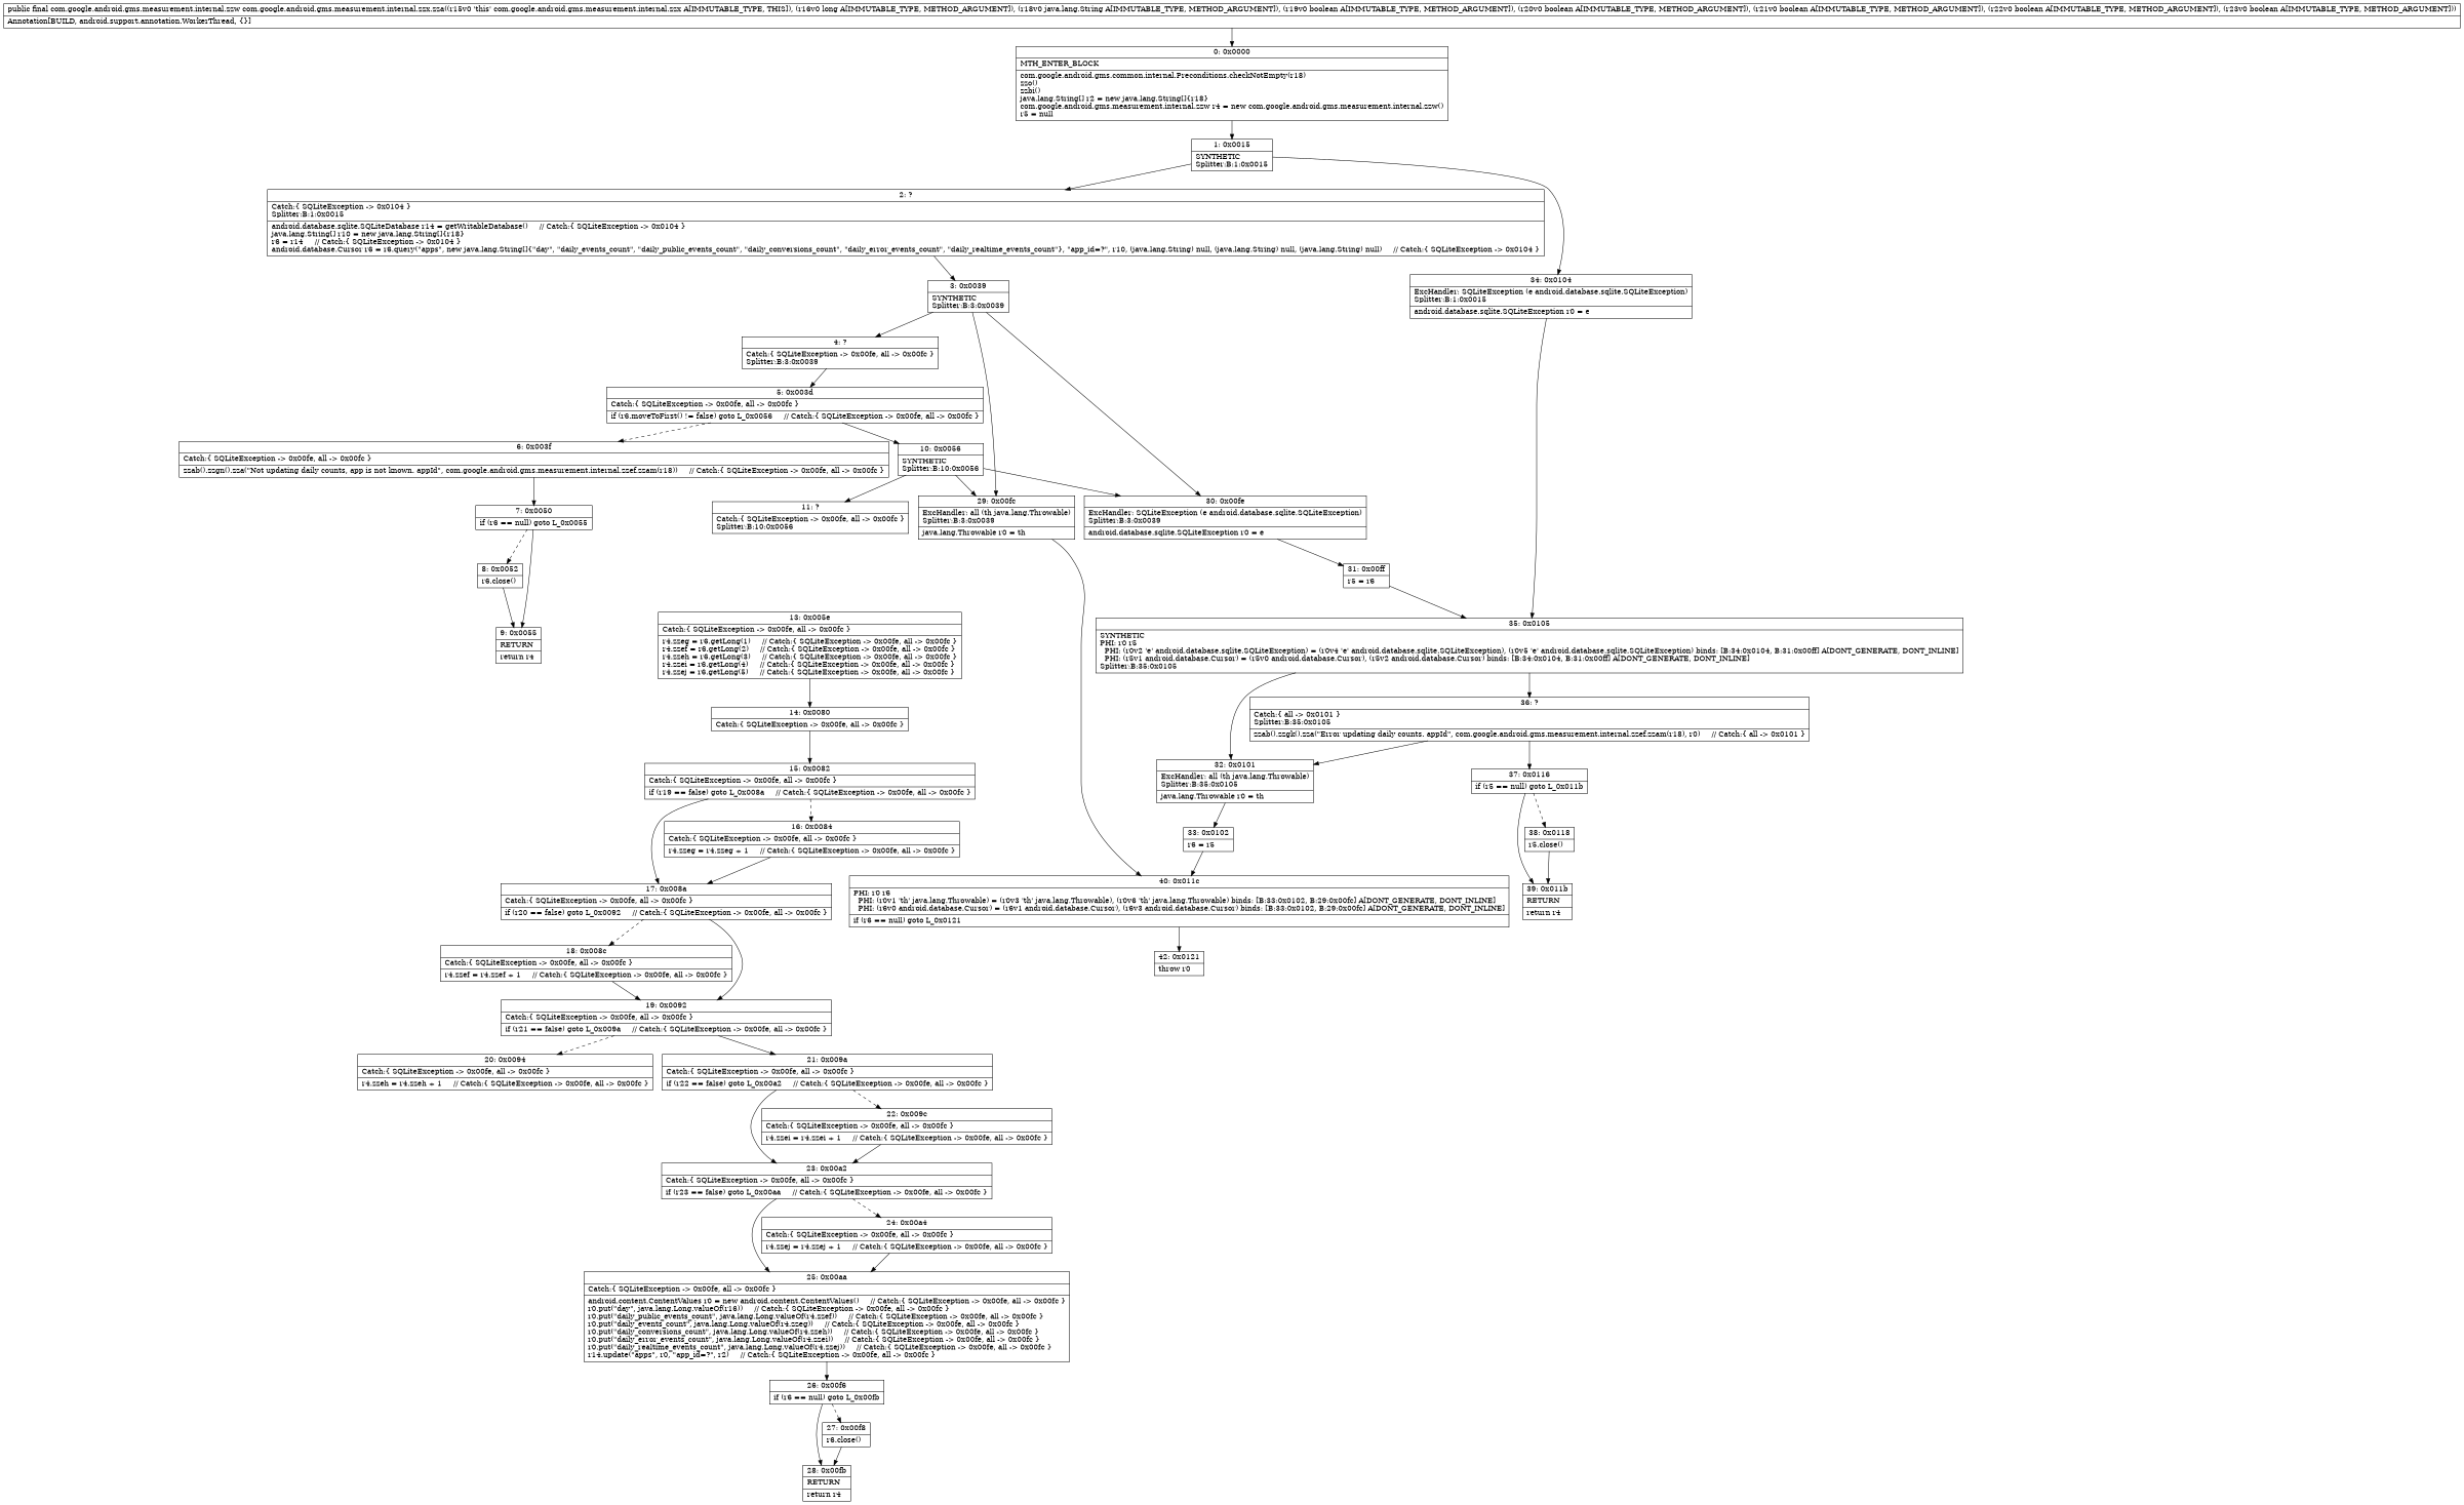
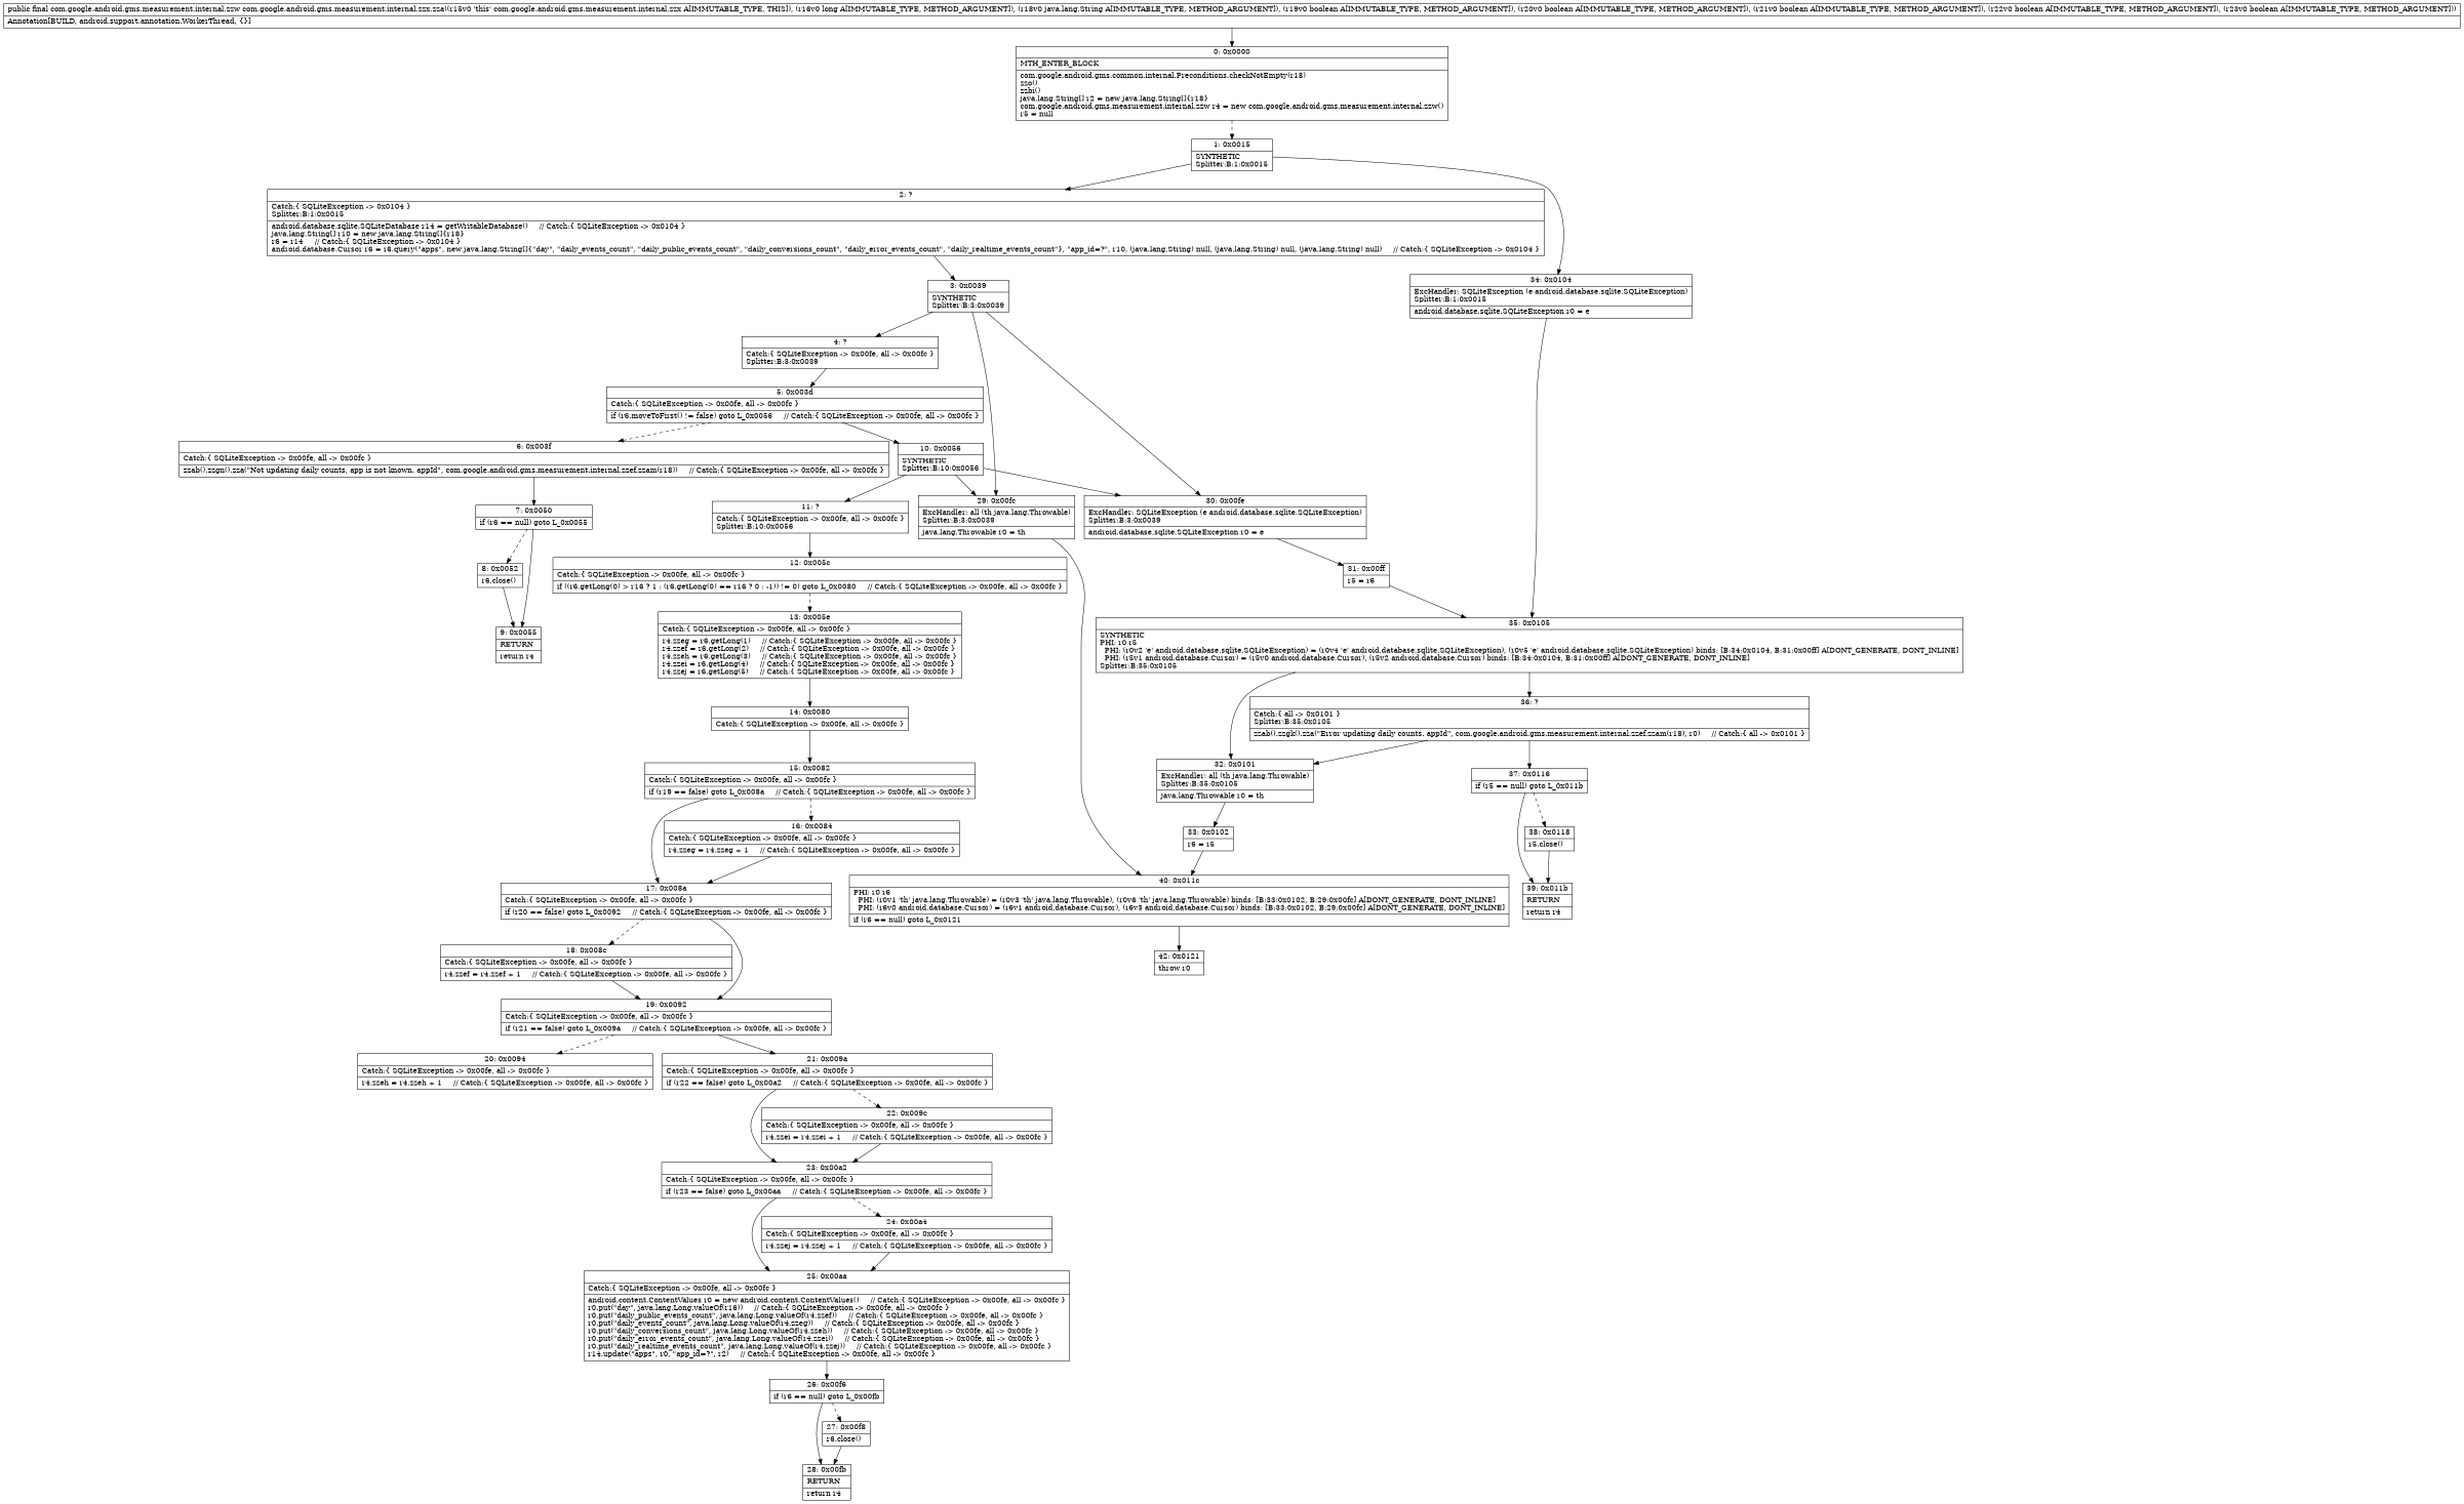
  digraph {
    node [shape=record]
    n1 [label="{0\:\ 0x0000|MTH_ENTER_BLOCK\l|com.google.android.gms.common.internal.Preconditions.checkNotEmpty(r18)\lzzo()\lzzbi()\ljava.lang.String[] r2 = new java.lang.String[]\{r18\}\lcom.google.android.gms.measurement.internal.zzw r4 = new com.google.android.gms.measurement.internal.zzw()\lr5 = null\l}"]
    n2 [label="{1\:\ 0x0015|SYNTHETIC\lSplitter:B:1:0x0015\l}"]
    n3 [label="{2\:\ ?|Catch:\{ SQLiteException \-\> 0x0104 \}\lSplitter:B:1:0x0015\l|android.database.sqlite.SQLiteDatabase r14 = getWritableDatabase()     \/\/ Catch:\{ SQLiteException \-\> 0x0104 \}\ljava.lang.String[] r10 = new java.lang.String[]\{r18\}\lr6 = r14     \/\/ Catch:\{ SQLiteException \-\> 0x0104 \}\landroid.database.Cursor r6 = r6.query(\"apps\", new java.lang.String[]\{\"day\", \"daily_events_count\", \"daily_public_events_count\", \"daily_conversions_count\", \"daily_error_events_count\", \"daily_realtime_events_count\"\}, \"app_id=?\", r10, (java.lang.String) null, (java.lang.String) null, (java.lang.String) null)     \/\/ Catch:\{ SQLiteException \-\> 0x0104 \}\l}"]
    n4 [label="{34\:\ 0x0104|ExcHandler: SQLiteException (e android.database.sqlite.SQLiteException)\lSplitter:B:1:0x0015\l|android.database.sqlite.SQLiteException r0 = e\l}"]
    n5 [label="{3\:\ 0x0039|SYNTHETIC\lSplitter:B:3:0x0039\l}"]
    n6 [label="{35\:\ 0x0105|SYNTHETIC\lPHI: r0 r5 \l  PHI: (r0v2 'e' android.database.sqlite.SQLiteException) = (r0v4 'e' android.database.sqlite.SQLiteException), (r0v5 'e' android.database.sqlite.SQLiteException) binds: [B:34:0x0104, B:31:0x00ff] A[DONT_GENERATE, DONT_INLINE]\l  PHI: (r5v1 android.database.Cursor) = (r5v0 android.database.Cursor), (r5v2 android.database.Cursor) binds: [B:34:0x0104, B:31:0x00ff] A[DONT_GENERATE, DONT_INLINE]\lSplitter:B:35:0x0105\l}"]
    n7 [label="{4\:\ ?|Catch:\{ SQLiteException \-\> 0x00fe, all \-\> 0x00fc \}\lSplitter:B:3:0x0039\l}"]
    n8 [label="{29\:\ 0x00fc|ExcHandler: all (th java.lang.Throwable)\lSplitter:B:3:0x0039\l|java.lang.Throwable r0 = th\l}"]
    n9 [label="{30\:\ 0x00fe|ExcHandler: SQLiteException (e android.database.sqlite.SQLiteException)\lSplitter:B:3:0x0039\l|android.database.sqlite.SQLiteException r0 = e\l}"]
    n10 [label="{5\:\ 0x003d|Catch:\{ SQLiteException \-\> 0x00fe, all \-\> 0x00fc \}\l|if (r6.moveToFirst() != false) goto L_0x0056     \/\/ Catch:\{ SQLiteException \-\> 0x00fe, all \-\> 0x00fc \}\l}"]
    n11 [label="{40\:\ 0x011c|PHI: r0 r6 \l  PHI: (r0v1 'th' java.lang.Throwable) = (r0v3 'th' java.lang.Throwable), (r0v6 'th' java.lang.Throwable) binds: [B:33:0x0102, B:29:0x00fc] A[DONT_GENERATE, DONT_INLINE]\l  PHI: (r6v0 android.database.Cursor) = (r6v1 android.database.Cursor), (r6v3 android.database.Cursor) binds: [B:33:0x0102, B:29:0x00fc] A[DONT_GENERATE, DONT_INLINE]\l|if (r6 == null) goto L_0x0121\l}"]
    n12 [label="{31\:\ 0x00ff|r5 = r6\l}"]
    n13 [label="{6\:\ 0x003f|Catch:\{ SQLiteException \-\> 0x00fe, all \-\> 0x00fc \}\l|zzab().zzgn().zza(\"Not updating daily counts, app is not known. appId\", com.google.android.gms.measurement.internal.zzef.zzam(r18))     \/\/ Catch:\{ SQLiteException \-\> 0x00fe, all \-\> 0x00fc \}\l}"]
    n14 [label="{10\:\ 0x0056|SYNTHETIC\lSplitter:B:10:0x0056\l}"]
    n15 [label="{7\:\ 0x0050|if (r6 == null) goto L_0x0055\l}"]
    n16 [label="{11\:\ ?|Catch:\{ SQLiteException \-\> 0x00fe, all \-\> 0x00fc \}\lSplitter:B:10:0x0056\l}"]
    n17 [label="{8\:\ 0x0052|r6.close()\l}"]
    n18 [label="{9\:\ 0x0055|RETURN\l|return r4\l}"]
+   n19 [label="{12\:\ 0x005c|Catch:\{ SQLiteException \-\> 0x00fe, all \-\> 0x00fc \}\l|if ((r6.getLong(0) \> r16 ? 1 : (r6.getLong(0) == r16 ? 0 : \-1)) != 0) goto L_0x0080     \/\/ Catch:\{ SQLiteException \-\> 0x00fe, all \-\> 0x00fc \}\l}"]
    n20 [label="{13\:\ 0x005e|Catch:\{ SQLiteException \-\> 0x00fe, all \-\> 0x00fc \}\l|r4.zzeg = r6.getLong(1)     \/\/ Catch:\{ SQLiteException \-\> 0x00fe, all \-\> 0x00fc \}\lr4.zzef = r6.getLong(2)     \/\/ Catch:\{ SQLiteException \-\> 0x00fe, all \-\> 0x00fc \}\lr4.zzeh = r6.getLong(3)     \/\/ Catch:\{ SQLiteException \-\> 0x00fe, all \-\> 0x00fc \}\lr4.zzei = r6.getLong(4)     \/\/ Catch:\{ SQLiteException \-\> 0x00fe, all \-\> 0x00fc \}\lr4.zzej = r6.getLong(5)     \/\/ Catch:\{ SQLiteException \-\> 0x00fe, all \-\> 0x00fc \}\l}"]
    n21 [label="{14\:\ 0x0080|Catch:\{ SQLiteException \-\> 0x00fe, all \-\> 0x00fc \}\l}"]
    n22 [label="{15\:\ 0x0082|Catch:\{ SQLiteException \-\> 0x00fe, all \-\> 0x00fc \}\l|if (r19 == false) goto L_0x008a     \/\/ Catch:\{ SQLiteException \-\> 0x00fe, all \-\> 0x00fc \}\l}"]
    n23 [label="{16\:\ 0x0084|Catch:\{ SQLiteException \-\> 0x00fe, all \-\> 0x00fc \}\l|r4.zzeg = r4.zzeg + 1     \/\/ Catch:\{ SQLiteException \-\> 0x00fe, all \-\> 0x00fc \}\l}"]
    n24 [label="{17\:\ 0x008a|Catch:\{ SQLiteException \-\> 0x00fe, all \-\> 0x00fc \}\l|if (r20 == false) goto L_0x0092     \/\/ Catch:\{ SQLiteException \-\> 0x00fe, all \-\> 0x00fc \}\l}"]
    n25 [label="{18\:\ 0x008c|Catch:\{ SQLiteException \-\> 0x00fe, all \-\> 0x00fc \}\l|r4.zzef = r4.zzef + 1     \/\/ Catch:\{ SQLiteException \-\> 0x00fe, all \-\> 0x00fc \}\l}"]
    n26 [label="{19\:\ 0x0092|Catch:\{ SQLiteException \-\> 0x00fe, all \-\> 0x00fc \}\l|if (r21 == false) goto L_0x009a     \/\/ Catch:\{ SQLiteException \-\> 0x00fe, all \-\> 0x00fc \}\l}"]
    n27 [label="{20\:\ 0x0094|Catch:\{ SQLiteException \-\> 0x00fe, all \-\> 0x00fc \}\l|r4.zzeh = r4.zzeh + 1     \/\/ Catch:\{ SQLiteException \-\> 0x00fe, all \-\> 0x00fc \}\l}"]
    n28 [label="{21\:\ 0x009a|Catch:\{ SQLiteException \-\> 0x00fe, all \-\> 0x00fc \}\l|if (r22 == false) goto L_0x00a2     \/\/ Catch:\{ SQLiteException \-\> 0x00fe, all \-\> 0x00fc \}\l}"]
    n29 [label="{22\:\ 0x009c|Catch:\{ SQLiteException \-\> 0x00fe, all \-\> 0x00fc \}\l|r4.zzei = r4.zzei + 1     \/\/ Catch:\{ SQLiteException \-\> 0x00fe, all \-\> 0x00fc \}\l}"]
    n30 [label="{23\:\ 0x00a2|Catch:\{ SQLiteException \-\> 0x00fe, all \-\> 0x00fc \}\l|if (r23 == false) goto L_0x00aa     \/\/ Catch:\{ SQLiteException \-\> 0x00fe, all \-\> 0x00fc \}\l}"]
    n31 [label="{24\:\ 0x00a4|Catch:\{ SQLiteException \-\> 0x00fe, all \-\> 0x00fc \}\l|r4.zzej = r4.zzej + 1     \/\/ Catch:\{ SQLiteException \-\> 0x00fe, all \-\> 0x00fc \}\l}"]
    n32 [label="{25\:\ 0x00aa|Catch:\{ SQLiteException \-\> 0x00fe, all \-\> 0x00fc \}\l|android.content.ContentValues r0 = new android.content.ContentValues()     \/\/ Catch:\{ SQLiteException \-\> 0x00fe, all \-\> 0x00fc \}\lr0.put(\"day\", java.lang.Long.valueOf(r16))     \/\/ Catch:\{ SQLiteException \-\> 0x00fe, all \-\> 0x00fc \}\lr0.put(\"daily_public_events_count\", java.lang.Long.valueOf(r4.zzef))     \/\/ Catch:\{ SQLiteException \-\> 0x00fe, all \-\> 0x00fc \}\lr0.put(\"daily_events_count\", java.lang.Long.valueOf(r4.zzeg))     \/\/ Catch:\{ SQLiteException \-\> 0x00fe, all \-\> 0x00fc \}\lr0.put(\"daily_conversions_count\", java.lang.Long.valueOf(r4.zzeh))     \/\/ Catch:\{ SQLiteException \-\> 0x00fe, all \-\> 0x00fc \}\lr0.put(\"daily_error_events_count\", java.lang.Long.valueOf(r4.zzei))     \/\/ Catch:\{ SQLiteException \-\> 0x00fe, all \-\> 0x00fc \}\lr0.put(\"daily_realtime_events_count\", java.lang.Long.valueOf(r4.zzej))     \/\/ Catch:\{ SQLiteException \-\> 0x00fe, all \-\> 0x00fc \}\lr14.update(\"apps\", r0, \"app_id=?\", r2)     \/\/ Catch:\{ SQLiteException \-\> 0x00fe, all \-\> 0x00fc \}\l}"]
    n33 [label="{26\:\ 0x00f6|if (r6 == null) goto L_0x00fb\l}"]
    n34 [label="{27\:\ 0x00f8|r6.close()\l}"]
    n35 [label="{28\:\ 0x00fb|RETURN\l|return r4\l}"]
    n36 [label="{42\:\ 0x0121|throw r0\l}"]
    n37 [label="{32\:\ 0x0101|ExcHandler: all (th java.lang.Throwable)\lSplitter:B:35:0x0105\l|java.lang.Throwable r0 = th\l}"]
    n38 [label="{36\:\ ?|Catch:\{ all \-\> 0x0101 \}\lSplitter:B:35:0x0105\l|zzab().zzgk().zza(\"Error updating daily counts. appId\", com.google.android.gms.measurement.internal.zzef.zzam(r18), r0)     \/\/ Catch:\{ all \-\> 0x0101 \}\l}"]
    n39 [label="{33\:\ 0x0102|r6 = r5\l}"]
    n40 [label="{37\:\ 0x0116|if (r5 == null) goto L_0x011b\l}"]
    n41 [label="{38\:\ 0x0118|r5.close()\l}"]
    n42 [label="{39\:\ 0x011b|RETURN\l|return r4\l}"]
    n43 [label="{public final com.google.android.gms.measurement.internal.zzw com.google.android.gms.measurement.internal.zzx.zza((r15v0 'this' com.google.android.gms.measurement.internal.zzx A[IMMUTABLE_TYPE, THIS]), (r16v0 long A[IMMUTABLE_TYPE, METHOD_ARGUMENT]), (r18v0 java.lang.String A[IMMUTABLE_TYPE, METHOD_ARGUMENT]), (r19v0 boolean A[IMMUTABLE_TYPE, METHOD_ARGUMENT]), (r20v0 boolean A[IMMUTABLE_TYPE, METHOD_ARGUMENT]), (r21v0 boolean A[IMMUTABLE_TYPE, METHOD_ARGUMENT]), (r22v0 boolean A[IMMUTABLE_TYPE, METHOD_ARGUMENT]), (r23v0 boolean A[IMMUTABLE_TYPE, METHOD_ARGUMENT]))  | Annotation[BUILD, android.support.annotation.WorkerThread, \{\}]\l}"]
-   n1 -> n2
+   n1 -> n2 [style=dashed]
    n2 -> n3
    n2 -> n4
    n3 -> n5
    n4 -> n6
    n5 -> n7
    n5 -> n8
    n5 -> n9
    n6 -> n37
    n6 -> n38
    n7 -> n10
    n8 -> n11
    n9 -> n12
    n10 -> n13 [style=dashed]
    n10 -> n14
    n11 -> n36
    n12 -> n6
    n13 -> n15
    n14 -> n8
    n14 -> n9
    n14 -> n16
    n15 -> n17 [style=dashed]
    n15 -> n18
+   n16 -> n19
    n17 -> n18
+   n19 -> n20 [style=dashed]
    n20 -> n21
    n21 -> n22
    n22 -> n23 [style=dashed]
    n22 -> n24
    n23 -> n24
    n24 -> n25 [style=dashed]
    n24 -> n26
    n25 -> n26
    n26 -> n27 [style=dashed]
    n26 -> n28
    n28 -> n29 [style=dashed]
    n28 -> n30
    n29 -> n30
    n30 -> n31 [style=dashed]
    n30 -> n32
    n31 -> n32
    n32 -> n33
    n33 -> n34 [style=dashed]
    n33 -> n35
    n34 -> n35
    n37 -> n39
    n38 -> n37
    n38 -> n40
    n39 -> n11
    n40 -> n41 [style=dashed]
    n40 -> n42
    n41 -> n42
    n43 -> n1
  }
